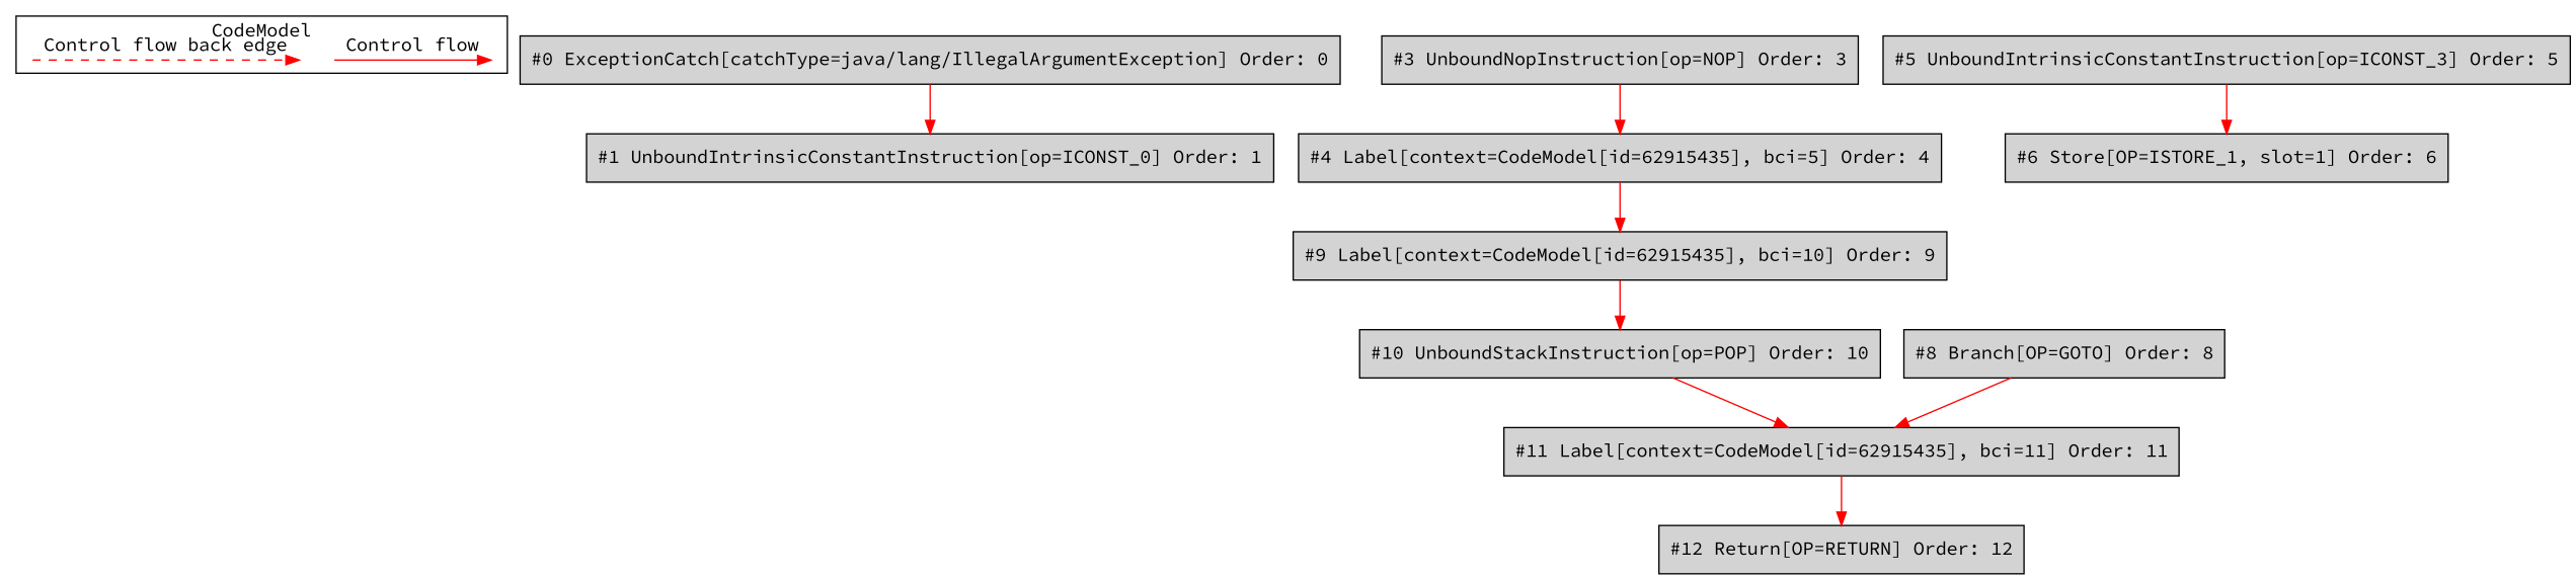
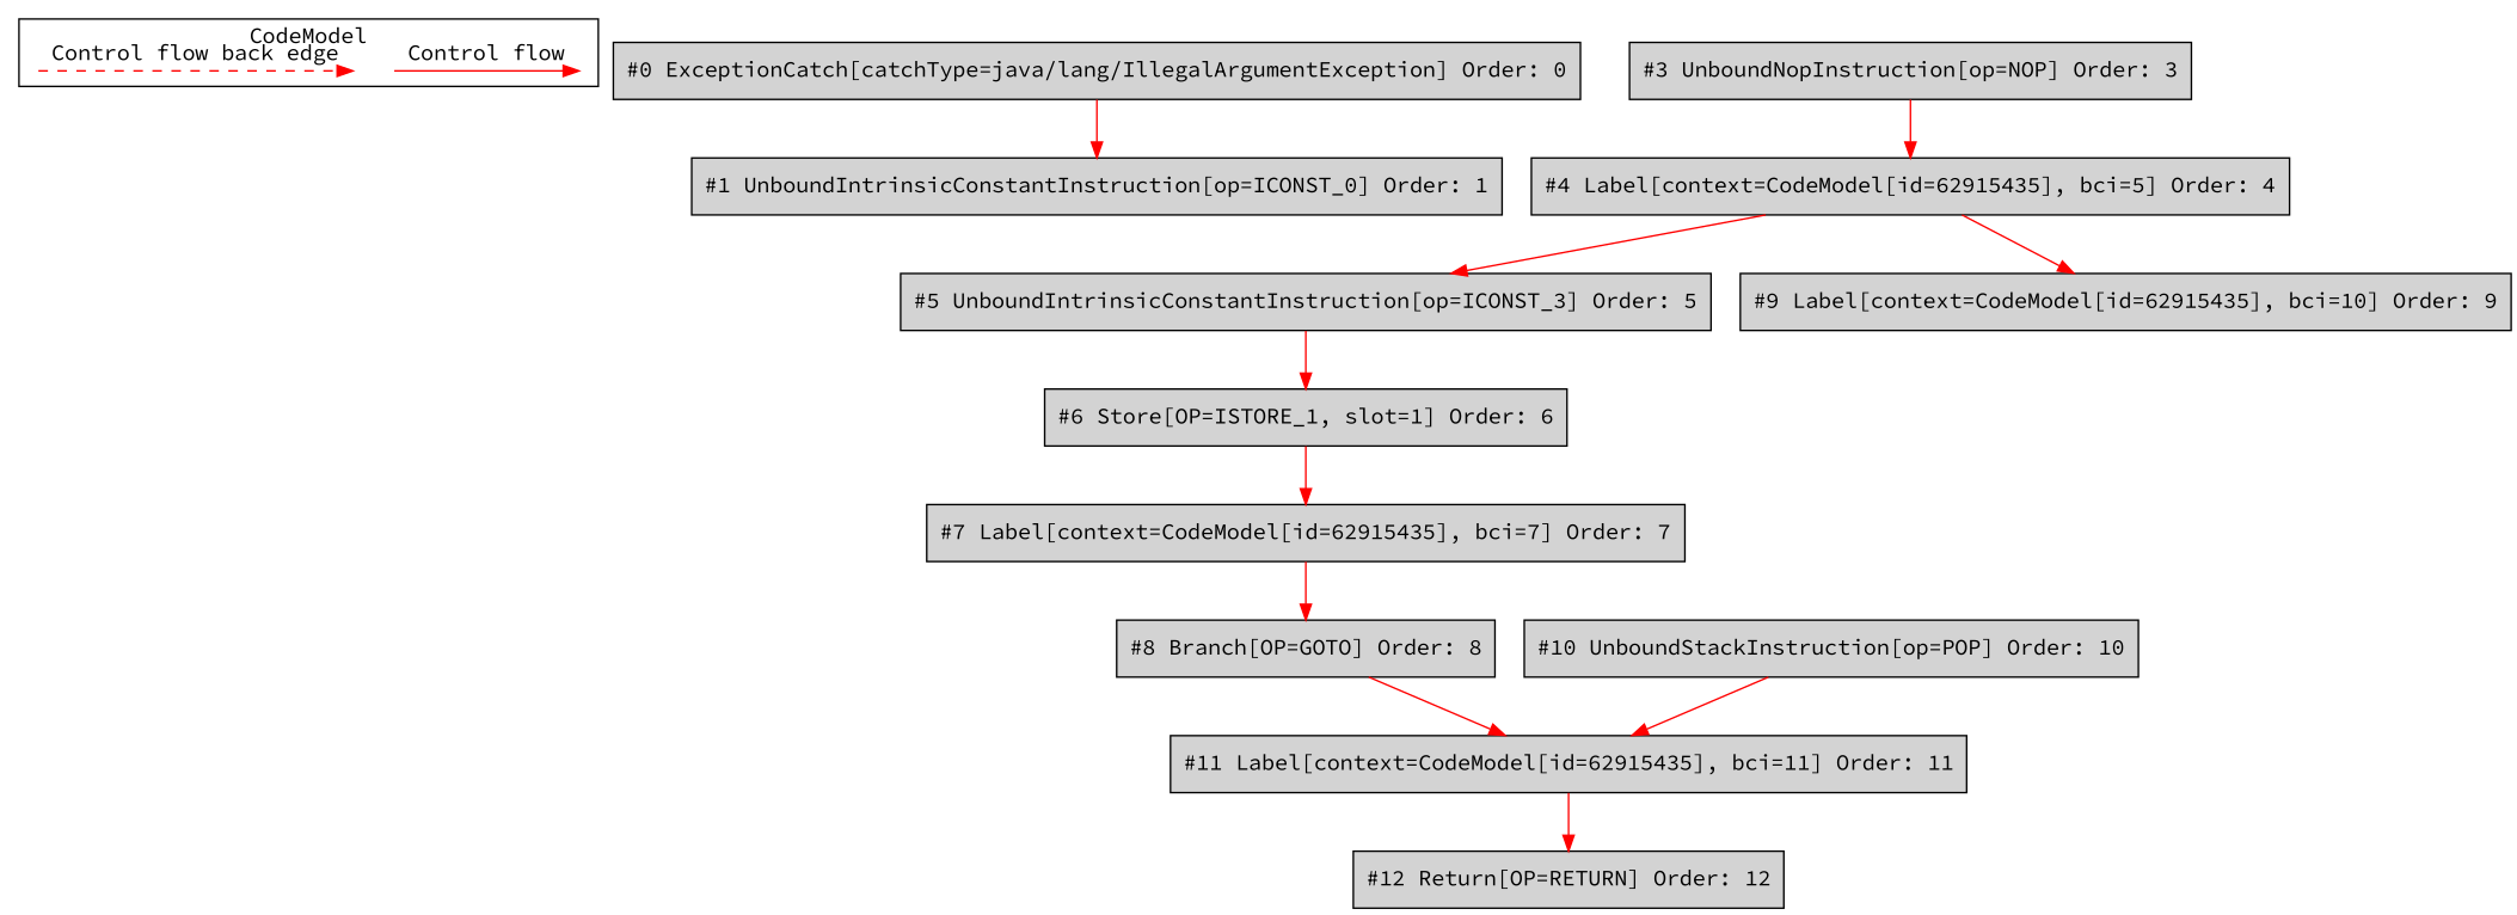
  digraph {
    fontname="Source Code Pro"
    ordering=in
    node [fontname="Source Code Pro" shape=box style=filled fillcolor=lightgrey]
    edge [color=red fontname="Source Code Pro"]
    c0 [shape=point style=invis fillcolor=""]
    c1 [shape=point style=invis fillcolor=""]
    c2 [shape=point style=invis fillcolor=""]
    c3 [shape=point style=invis fillcolor=""]
    n5 [label="#0 ExceptionCatch[catchType=java/lang/IllegalArgumentException] Order: 0"]
    n6 [label="#1 UnboundIntrinsicConstantInstruction[op=ICONST_0] Order: 1"]
    n7 [label="#3 UnboundNopInstruction[op=NOP] Order: 3"]
    n8 [label="#4 Label[context=CodeModel[id=62915435], bci=5] Order: 4"]
    n9 [label="#5 UnboundIntrinsicConstantInstruction[op=ICONST_3] Order: 5"]
    n10 [label="#9 Label[context=CodeModel[id=62915435], bci=10] Order: 9"]
    n11 [label="#6 Store[OP=ISTORE_1, slot=1] Order: 6"]
    n12 [label="#10 UnboundStackInstruction[op=POP] Order: 10"]
+   n13 [label="#7 Label[context=CodeModel[id=62915435], bci=7] Order: 7"]
    n14 [label="#8 Branch[OP=GOTO] Order: 8"]
    n15 [label="#11 Label[context=CodeModel[id=62915435], bci=11] Order: 11"]
    n16 [label="#12 Return[OP=RETURN] Order: 12"]
    subgraph cluster_1 {
      label=CodeModel
      subgraph sub_2 {
        label=Legend
        rank=same
        c0
        c1
        c2
        c3
      }
    }
    c0 -> c1 [label="Control flow" style=solid]
    c2 -> c3 [label="Control flow back edge" style=dashed]
    n5 -> n6
    n7 -> n8
+   n8 -> n9
    n8 -> n10
    n9 -> n11
-   n10 -> n12
+   n11 -> n13
    n12 -> n15
+   n13 -> n14
    n14 -> n15
    n15 -> n16
  }
